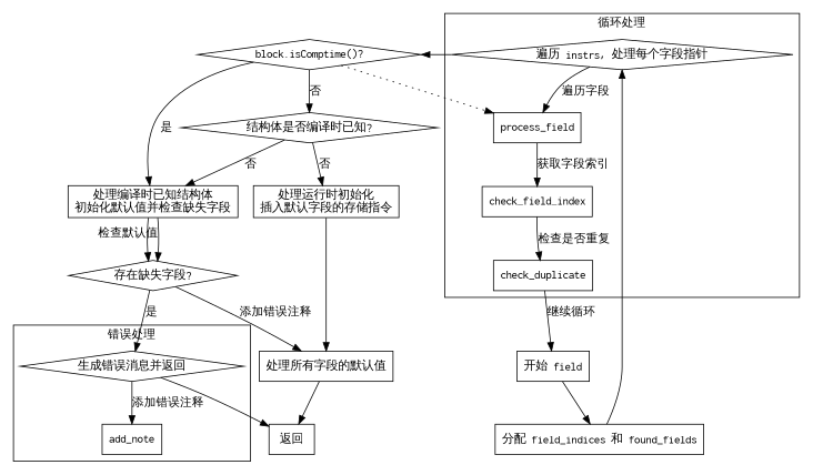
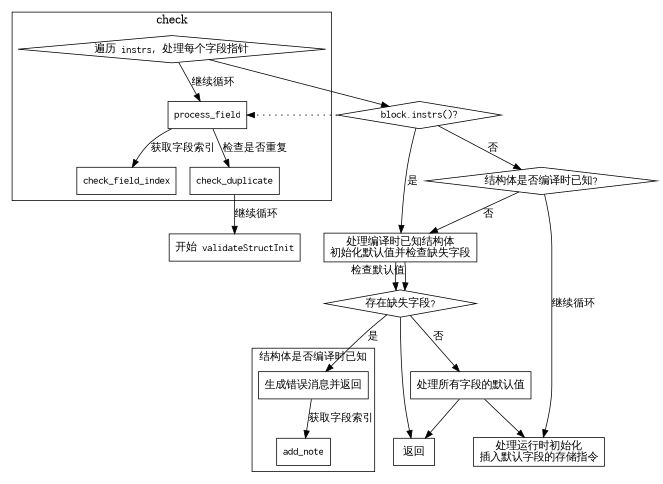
  digraph {
    node [fontname=Courier shape=rectangle]
-   n1 [label="生成错误消息并返回" shape=diamond]
+   n1 [label="生成错误消息并返回"]
    add_note
    n3 [label="遍历 instrs，处理每个字段指针" shape=diamond]
    process_field
    check_field_index
    check_duplicate
    n7 [label="返回"]
-   n8 [label="block.isComptime()?" shape=diamond]
-   n9 [label="开始 field"]
-   n10 [label="分配 field_indices 和 found_fields"]
+   n8 [label="block.instrs()?" shape=diamond]
+   n9 [label="开始 validateStructInit"]
    n11 [label="处理编译时已知结构体\n初始化默认值并检查缺失字段"]
    n12 [label="结构体是否编译时已知?" shape=diamond]
    n13 [label="存在缺失字段?" shape=diamond]
    n14 [label="处理运行时初始化\n插入默认字段的存储指令"]
    n15 [label="处理所有字段的默认值"]
    subgraph cluster_1 {
-     label="错误处理"
+     label="结构体是否编译时已知"
      n1
      add_note
    }
    subgraph cluster_2 {
-     label="循环处理"
+     label=check
      n3
      process_field
      check_field_index
      check_duplicate
    }
-   n1 -> add_note [label="添加错误注释"]
-   n1 -> n7
-   n3 -> process_field [label="遍历字段"]
+   n1 -> add_note [label="获取字段索引"]
+   n13 -> n7
+   n3 -> process_field [label="继续循环"]
    n3 -> n8
    process_field -> check_field_index [label="获取字段索引"]
-   check_field_index -> check_duplicate [label="检查是否重复"]
+   process_field -> check_duplicate [label="检查是否重复"]
    check_duplicate -> n9 [label="继续循环"]
    n8 -> process_field [style=dotted]
    n8 -> n11 [label="是"]
    n8 -> n12 [label="否"]
-   n9 -> n10
-   n10 -> n3
    n11 -> n13
    n11 -> n13 [xlabel="检查默认值"]
    n12 -> n11 [label="否"]
-   n12 -> n14 [label="否"]
+   n12 -> n14 [label="继续循环"]
    n13 -> n1 [label="是"]
-   n13 -> n15 [label="添加错误注释"]
-   n14 -> n15
+   n13 -> n15 [label="否"]
+   n15 -> n14
    n15 -> n7
  }
